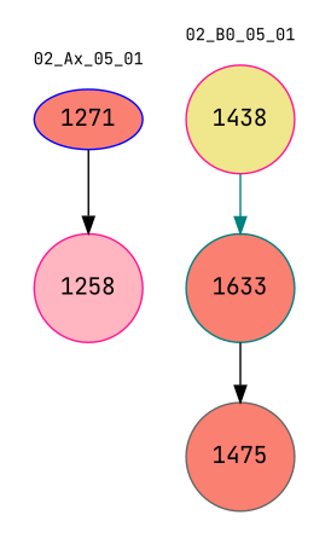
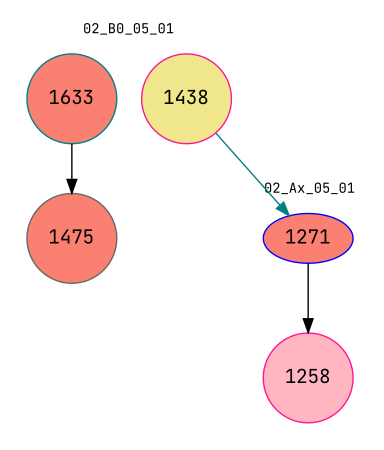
  digraph {
    fontname="JetBrains Mono"
    node [color=deeppink fillcolor=salmon fontname="JetBrains Mono" shape=circle style=filled]
    edge [color=black fontname="JetBrains Mono"]
    n1 [color=blue label=1271 shape=ellipse]
    n2 [fillcolor=lightpink label=1258]
    n3 [fillcolor=khaki label=1438]
    n4 [color=teal label=1633]
    n5 [color=gray40 label=1475]
    subgraph cluster_1 {
      color=white
      fontsize=10
      label="02_Ax_05_01"
      n1
      n2
    }
    subgraph cluster_2 {
      color=white
      fontsize=10
      label="02_B0_05_01"
      n3
      n4
      n5
    }
    n1 -> n2
-   n3 -> n4 [color=teal]
+   n3 -> n1 [color=teal]
    n4 -> n5
  }
